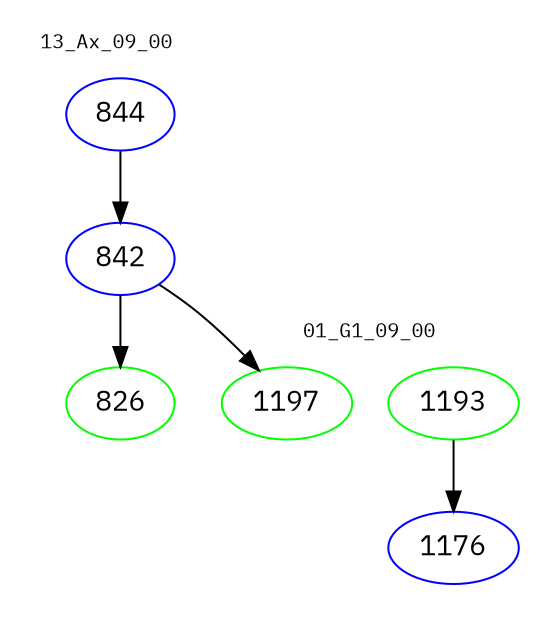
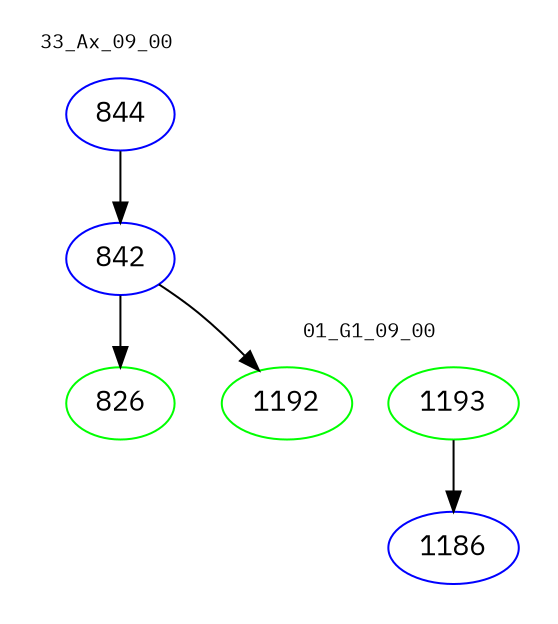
  digraph {
    fontname="IBM Plex Mono"
    node [color=blue fontname="IBM Plex Mono"]
    edge [color=black fontname="IBM Plex Mono"]
    n1 [label=844]
    n2 [label=842]
    n3 [color=green label=826]
    n4 [color=green label=1193]
-   n5 [label=1176]
-   n6 [color=green label=1197]
+   n5 [label=1186]
+   n6 [color=green label=1192]
    subgraph cluster_1 {
      color=white
      fontsize=10
-     label="13_Ax_09_00"
+     label="33_Ax_09_00"
      n1
      n2
      n3
    }
    subgraph cluster_2 {
      color=white
      fontsize=10
      label="01_G1_09_00"
      n4
      n5
      n6
    }
    n1 -> n2
    n2 -> n3
    n2 -> n6
    n4 -> n5
  }
